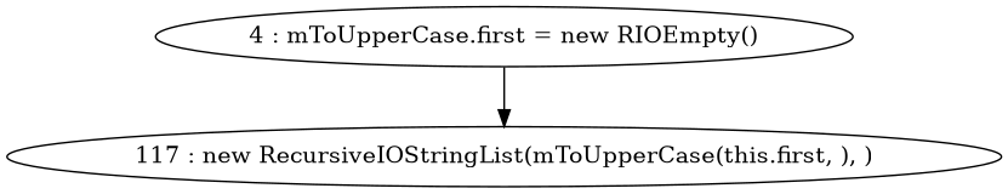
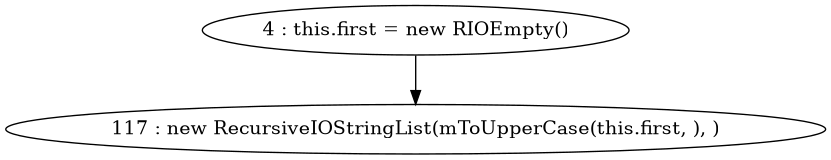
  digraph {
-   "4 : this.first = new RIOEmpty()" [label="4 : mToUpperCase.first = new RIOEmpty()"]
+   "4 : this.first = new RIOEmpty()"
    "117 : new RecursiveIOStringList(mToUpperCase(this.first, ), )"
    "4 : this.first = new RIOEmpty()" -> "117 : new RecursiveIOStringList(mToUpperCase(this.first, ), )"
  }
